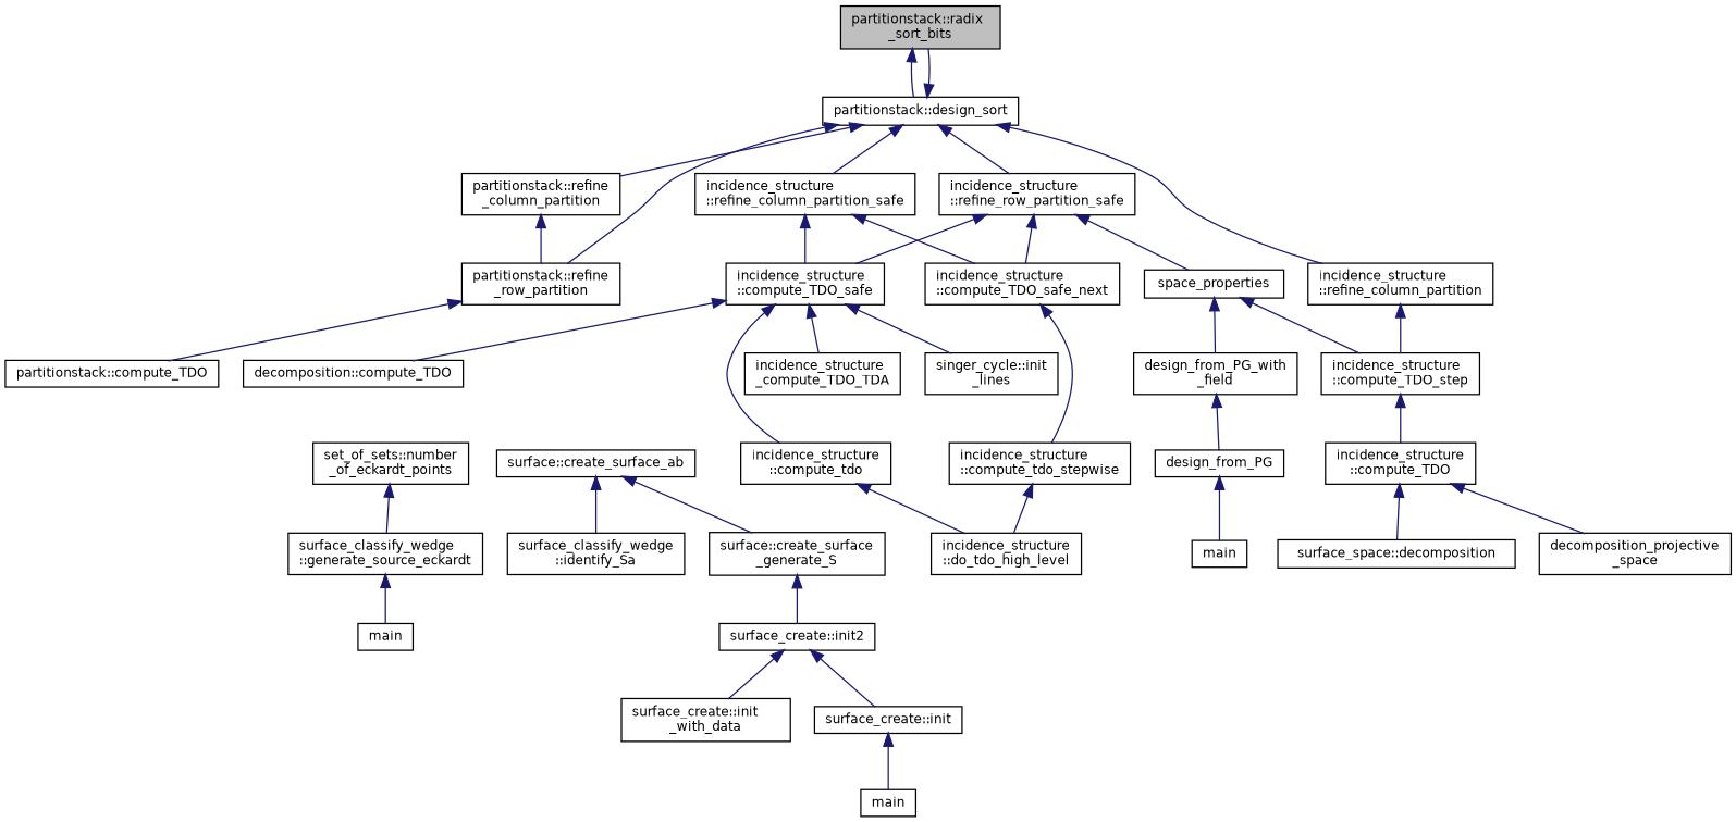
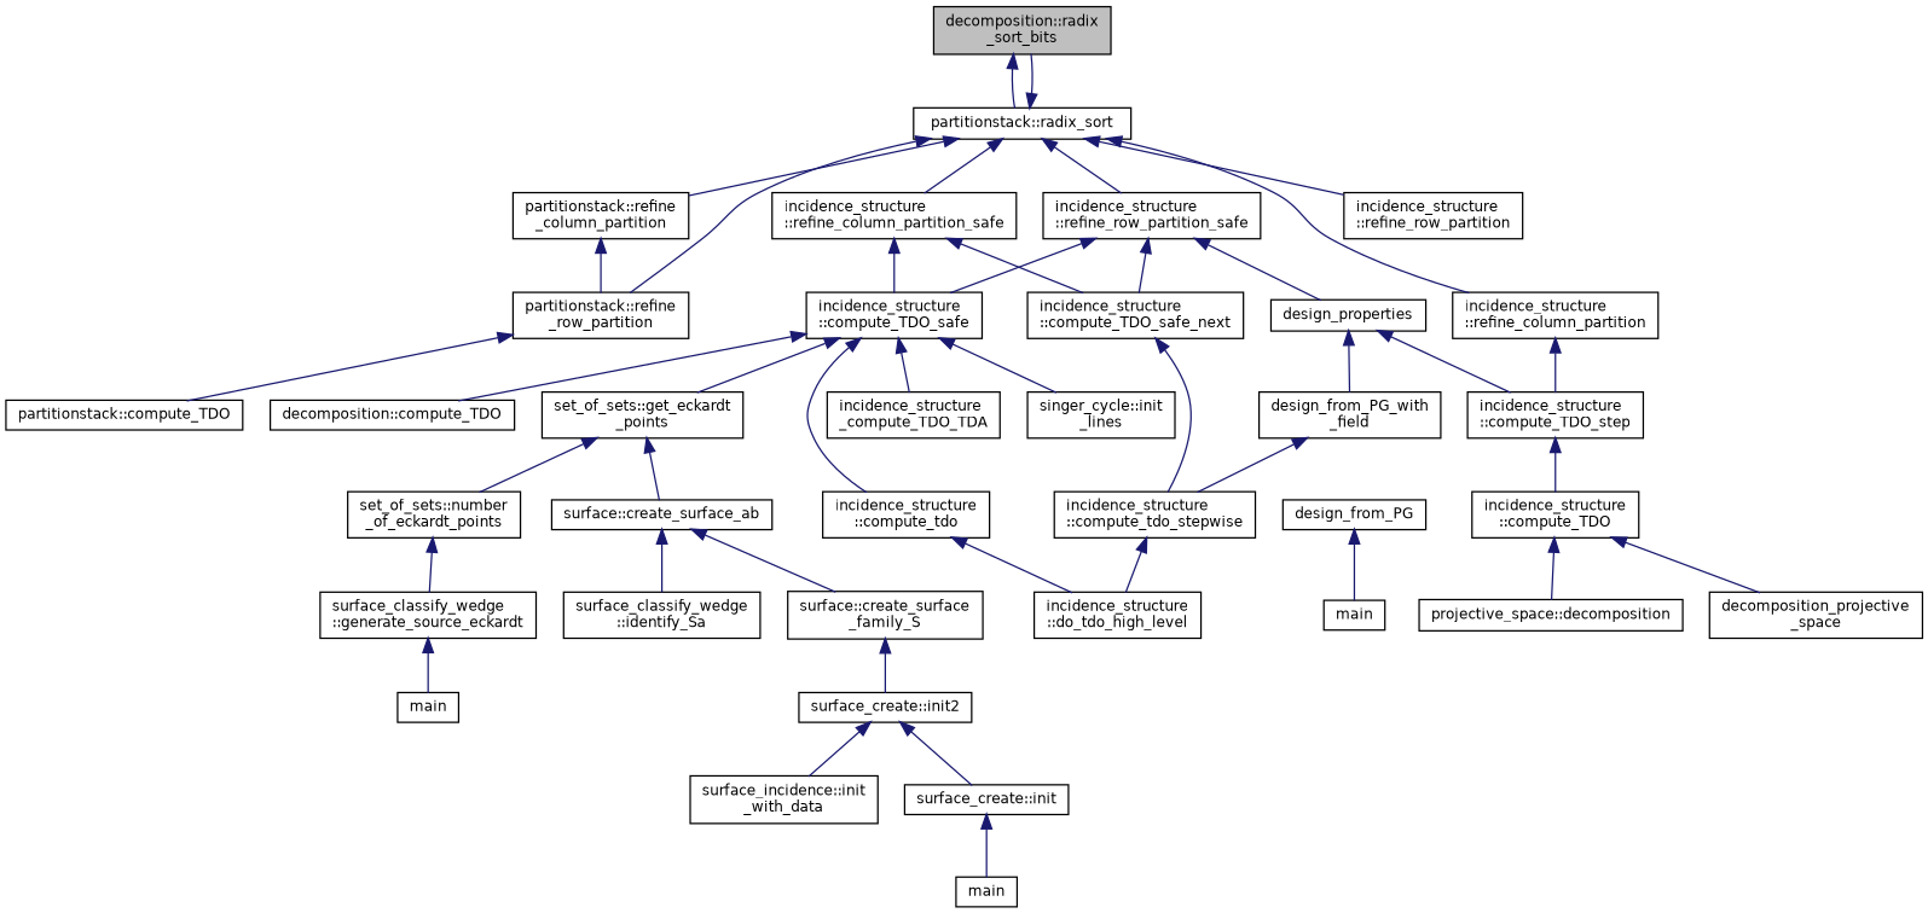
  digraph {
    rankdir=TB
    node [color=black fillcolor=white fontname=Helvetica fontsize=10 shape=record style=filled]
    edge [color=midnightblue dir=back fontname=Helvetica fontsize=10 labelfontname=Helvetica labelfontsize=10 style=solid]
-   n1 [fillcolor=grey75 fontcolor=black height=0.2 label="partitionstack::radix\l_sort_bits" width=0.4]
-   n2 [height=0.2 label="partitionstack::design_sort" width=0.4]
+   n1 [fillcolor=grey75 fontcolor=black height=0.2 label="decomposition::radix\l_sort_bits" width=0.4]
+   n2 [height=0.2 label="partitionstack::radix_sort" width=0.4]
    n3 [height=0.2 label="partitionstack::refine\l_column_partition" width=0.4]
    n4 [height=0.2 label="partitionstack::refine\l_row_partition" width=0.4]
    n5 [height=0.2 label="incidence_structure\l::refine_column_partition_safe" width=0.4]
    n6 [height=0.2 label="incidence_structure\l::refine_row_partition_safe" width=0.4]
    n7 [height=0.2 label="incidence_structure\l::refine_column_partition" width=0.4]
+   n8 [height=0.2 label="incidence_structure\l::refine_row_partition" width=0.4]
    n9 [height=0.2 label="partitionstack::compute_TDO" width=0.4]
    n10 [height=0.2 label="incidence_structure\l::compute_TDO_safe_next" width=0.4]
    n11 [height=0.2 label="incidence_structure\l::compute_TDO_safe" width=0.4]
-   n12 [height=0.2 label=space_properties width=0.4]
+   n12 [height=0.2 label=design_properties width=0.4]
    n13 [height=0.2 label="incidence_structure\l::compute_TDO_step" width=0.4]
    n14 [height=0.2 label="incidence_structure\l::compute_tdo_stepwise" width=0.4]
+   n15 [height=0.2 label="set_of_sets::get_eckardt\l_points" width=0.4]
    n16 [height=0.2 label="decomposition::compute_TDO" width=0.4]
    n17 [height=0.2 label="incidence_structure\l::compute_tdo" width=0.4]
    n18 [height=0.2 label="incidence_structure\l_compute_TDO_TDA" width=0.4]
    n19 [height=0.2 label="singer_cycle::init\l_lines" width=0.4]
    n20 [height=0.2 label="incidence_structure\l::do_tdo_high_level" width=0.4]
    n21 [height=0.2 label="set_of_sets::number\l_of_eckardt_points" width=0.4]
    n22 [height=0.2 label="surface::create_surface_ab" width=0.4]
    n23 [height=0.2 label="surface_classify_wedge\l::generate_source_eckardt" width=0.4]
-   n24 [height=0.2 label="surface::create_surface\l_generate_S" width=0.4]
+   n24 [height=0.2 label="surface::create_surface\l_family_S" width=0.4]
    n25 [height=0.2 label="surface_classify_wedge\l::identify_Sa" width=0.4]
    n26 [height=0.2 label=main width=0.4]
    n27 [height=0.2 label="surface_create::init2" width=0.4]
-   n28 [height=0.2 label="surface_create::init\l_with_data" width=0.4]
+   n28 [height=0.2 label="surface_incidence::init\l_with_data" width=0.4]
    n29 [height=0.2 label="surface_create::init" width=0.4]
    n30 [height=0.2 label=main width=0.4]
    n31 [height=0.2 label="design_from_PG_with\l_field" width=0.4]
    n32 [height=0.2 label=design_from_PG width=0.4]
    n33 [height=0.2 label=main width=0.4]
    n34 [height=0.2 label="incidence_structure\l::compute_TDO" width=0.4]
    n35 [height=0.2 label="decomposition_projective\l_space" width=0.4]
-   n36 [height=0.2 label="surface_space::decomposition" width=0.4]
+   n36 [height=0.2 label="projective_space::decomposition" width=0.4]
    n1 -> n2
    n2 -> n1
    n2 -> n3
    n2 -> n4
    n2 -> n5
    n2 -> n6
    n2 -> n7
+   n2 -> n8
    n3 -> n4
    n4 -> n9
    n5 -> n10
    n5 -> n11
    n6 -> n10
    n6 -> n11
    n6 -> n12
    n7 -> n13
    n10 -> n14
+   n11 -> n15
    n11 -> n16
    n11 -> n17
    n11 -> n18
    n11 -> n19
    n12 -> n13
    n12 -> n31
    n13 -> n34
    n14 -> n20
+   n15 -> n21
+   n15 -> n22
    n17 -> n20
    n21 -> n23
    n22 -> n24
    n22 -> n25
    n23 -> n26
    n24 -> n27
    n27 -> n28
    n27 -> n29
    n29 -> n30
-   n31 -> n32
+   n31 -> n14
    n32 -> n33
    n34 -> n35
    n34 -> n36
  }
